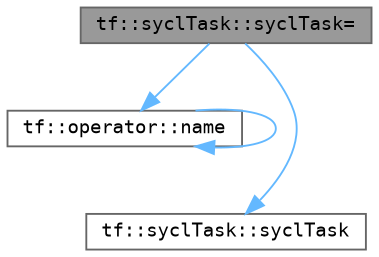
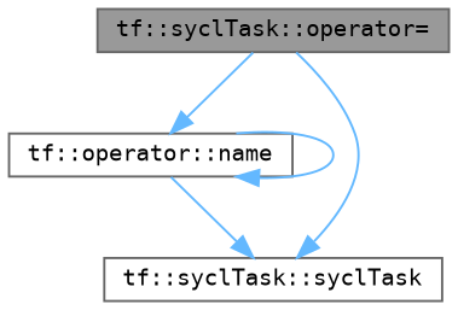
  digraph {
    fontname="DejaVu Sans Mono"
    rankdir=TB
    node [color=grey40 fillcolor=white fontname="DejaVu Sans Mono" fontsize=10 shape=box style=filled]
    edge [color=steelblue1 fontname="DejaVu Sans Mono" fontsize=10 labelfontname=Helvetica labelfontsize=10 style=solid]
-   n1 [color=gray40 fillcolor=grey60 fontcolor=black height=0.2 label="tf::syclTask::syclTask=" width=0.4]
+   n1 [color=gray40 fillcolor=grey60 fontcolor=black height=0.2 label="tf::syclTask::operator=" width=0.4]
    n2 [height=0.2 label="tf::operator::name" width=0.4]
    n3 [height=0.2 label="tf::syclTask::syclTask" width=0.4]
    n1 -> n2
    n1 -> n3
    n2 -> n2
+   n2 -> n3
  }
